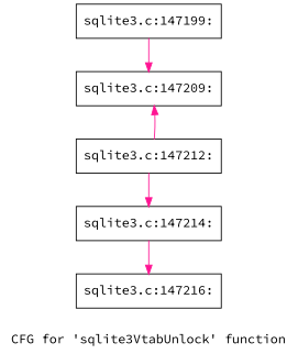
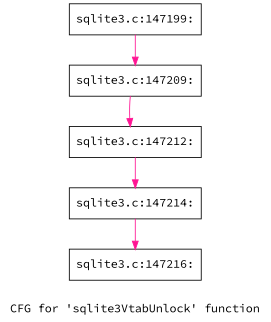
  digraph {
    fontname="Source Code Pro"
    label="CFG for 'sqlite3VtabUnlock' function"
    node [fontname="Source Code Pro" shape=record]
    edge [color=deeppink fontname="Source Code Pro"]
    n1 [label="{sqlite3.c:147199:}"]
    n2 [label="{sqlite3.c:147209:}"]
    n3 [label="{sqlite3.c:147212:}"]
    n4 [label="{sqlite3.c:147216:}"]
    n5 [label="{sqlite3.c:147214:}"]
    n1 -> n2
-   n3 -> n2
+   n2 -> n3
    n3 -> n5
    n5 -> n4
  }
